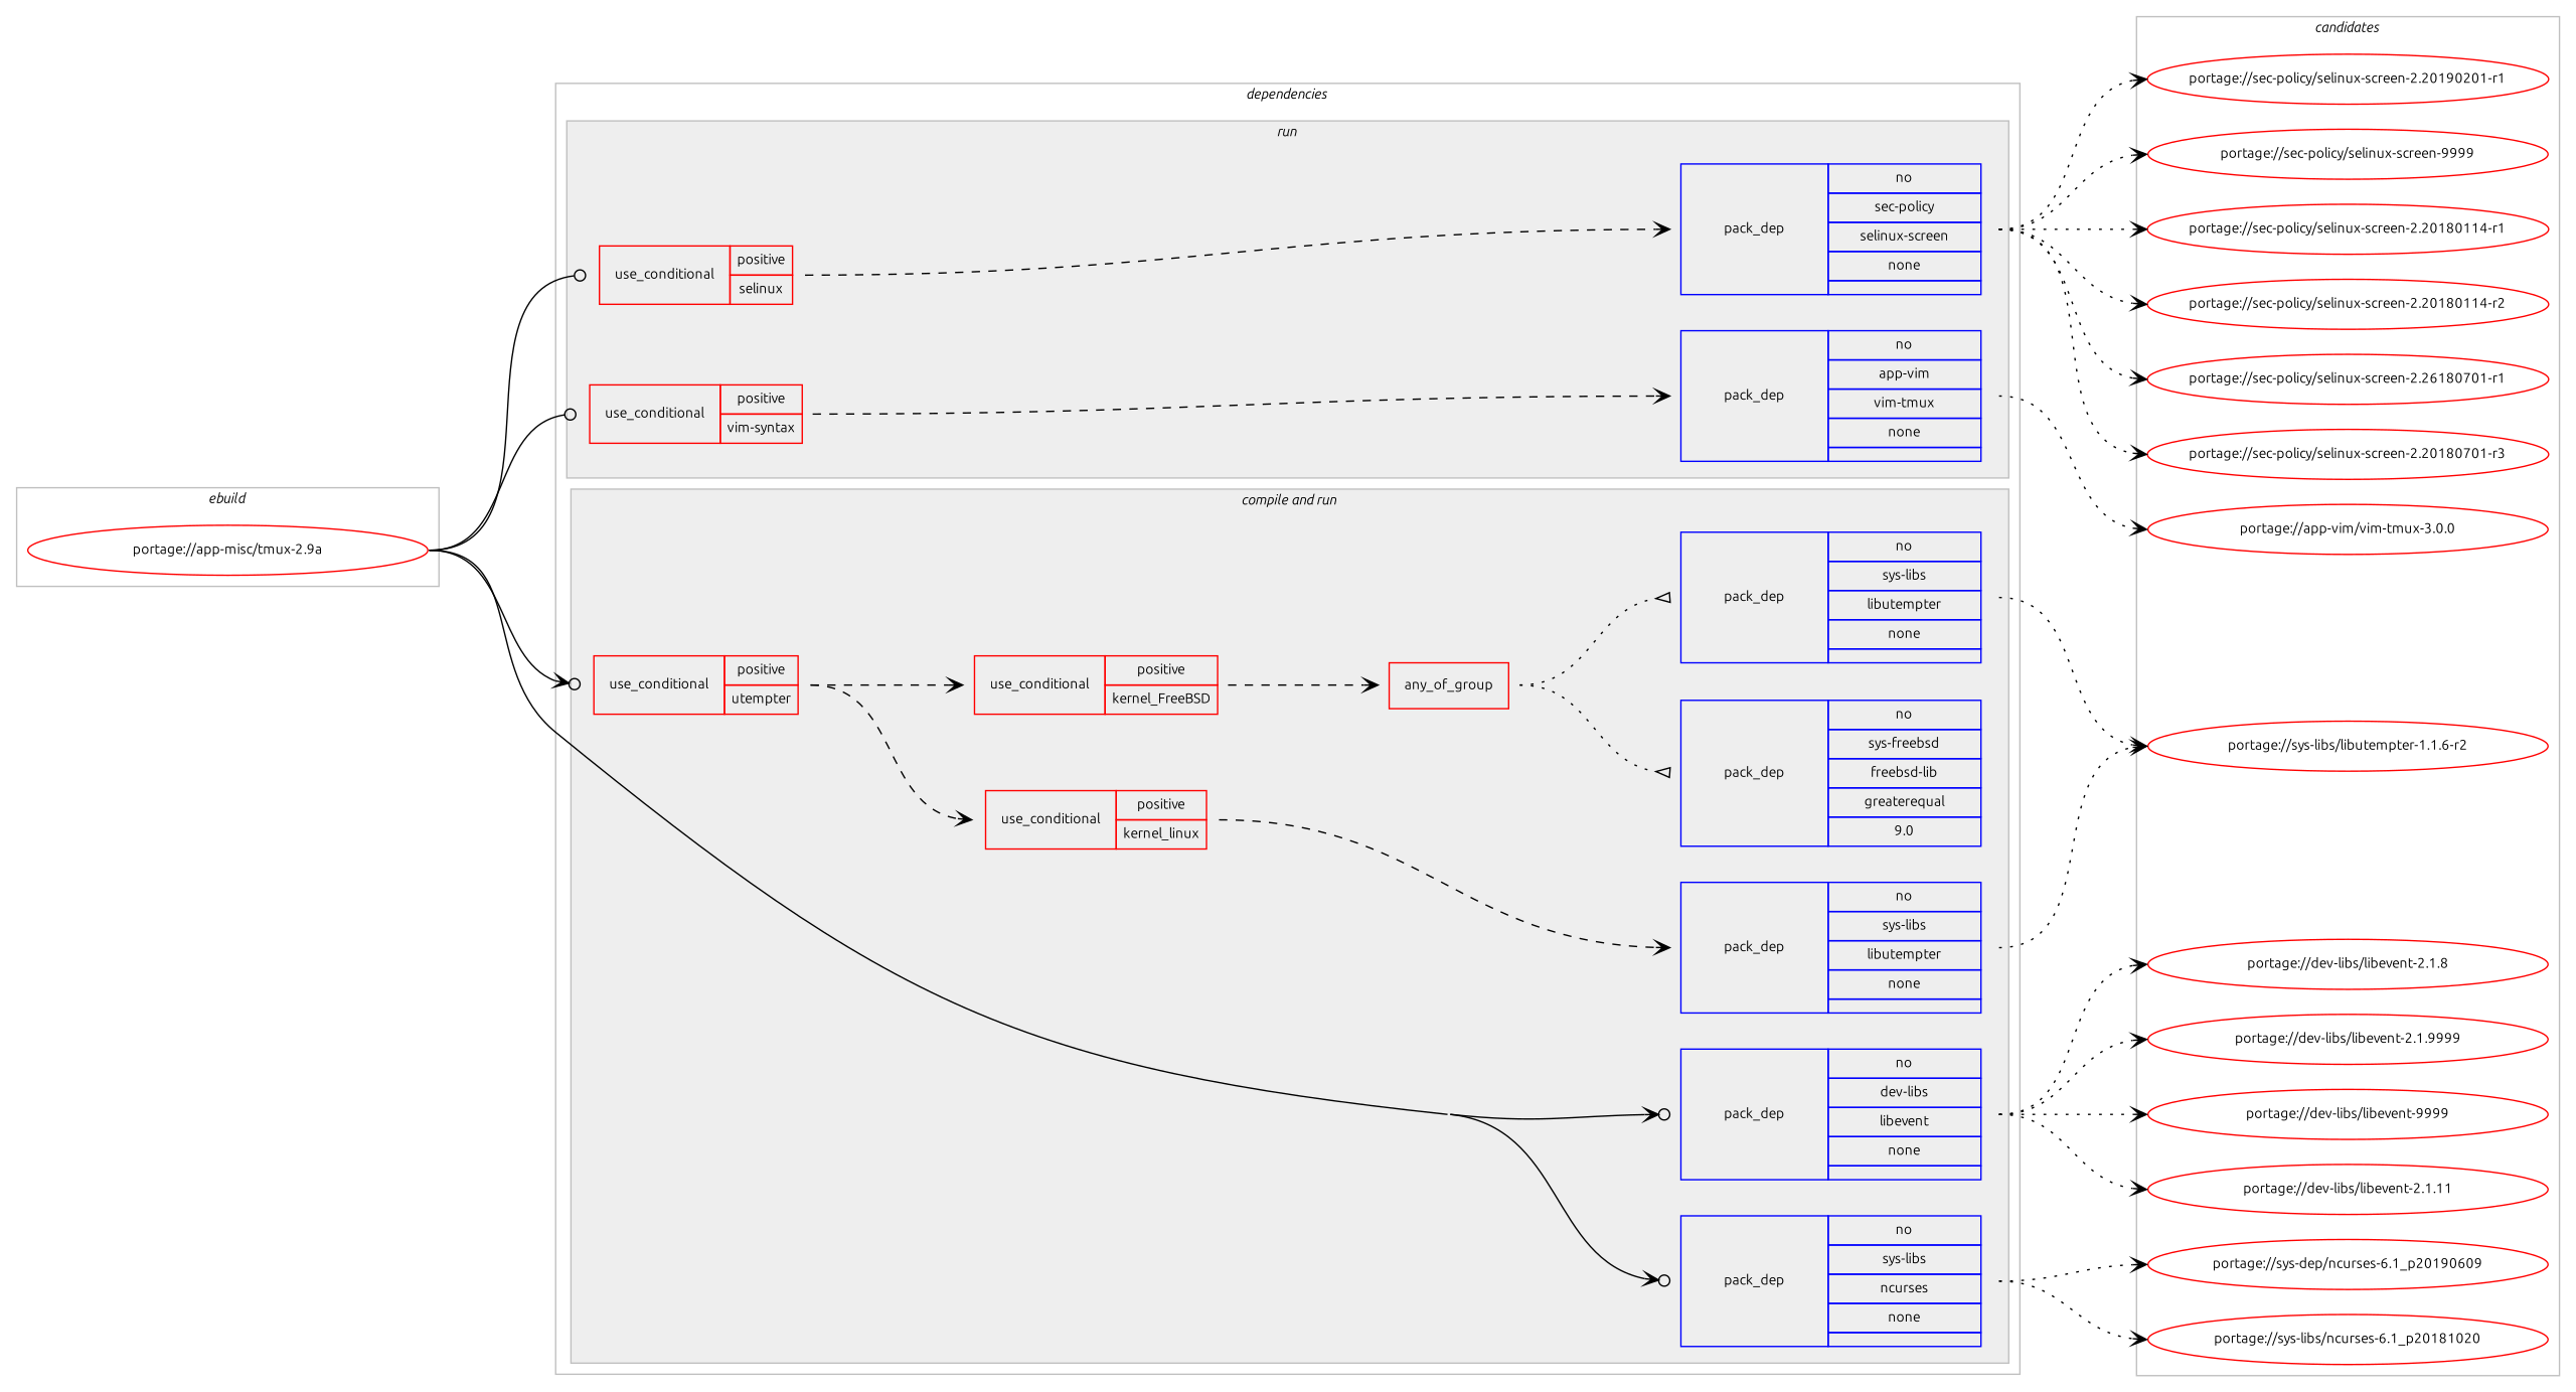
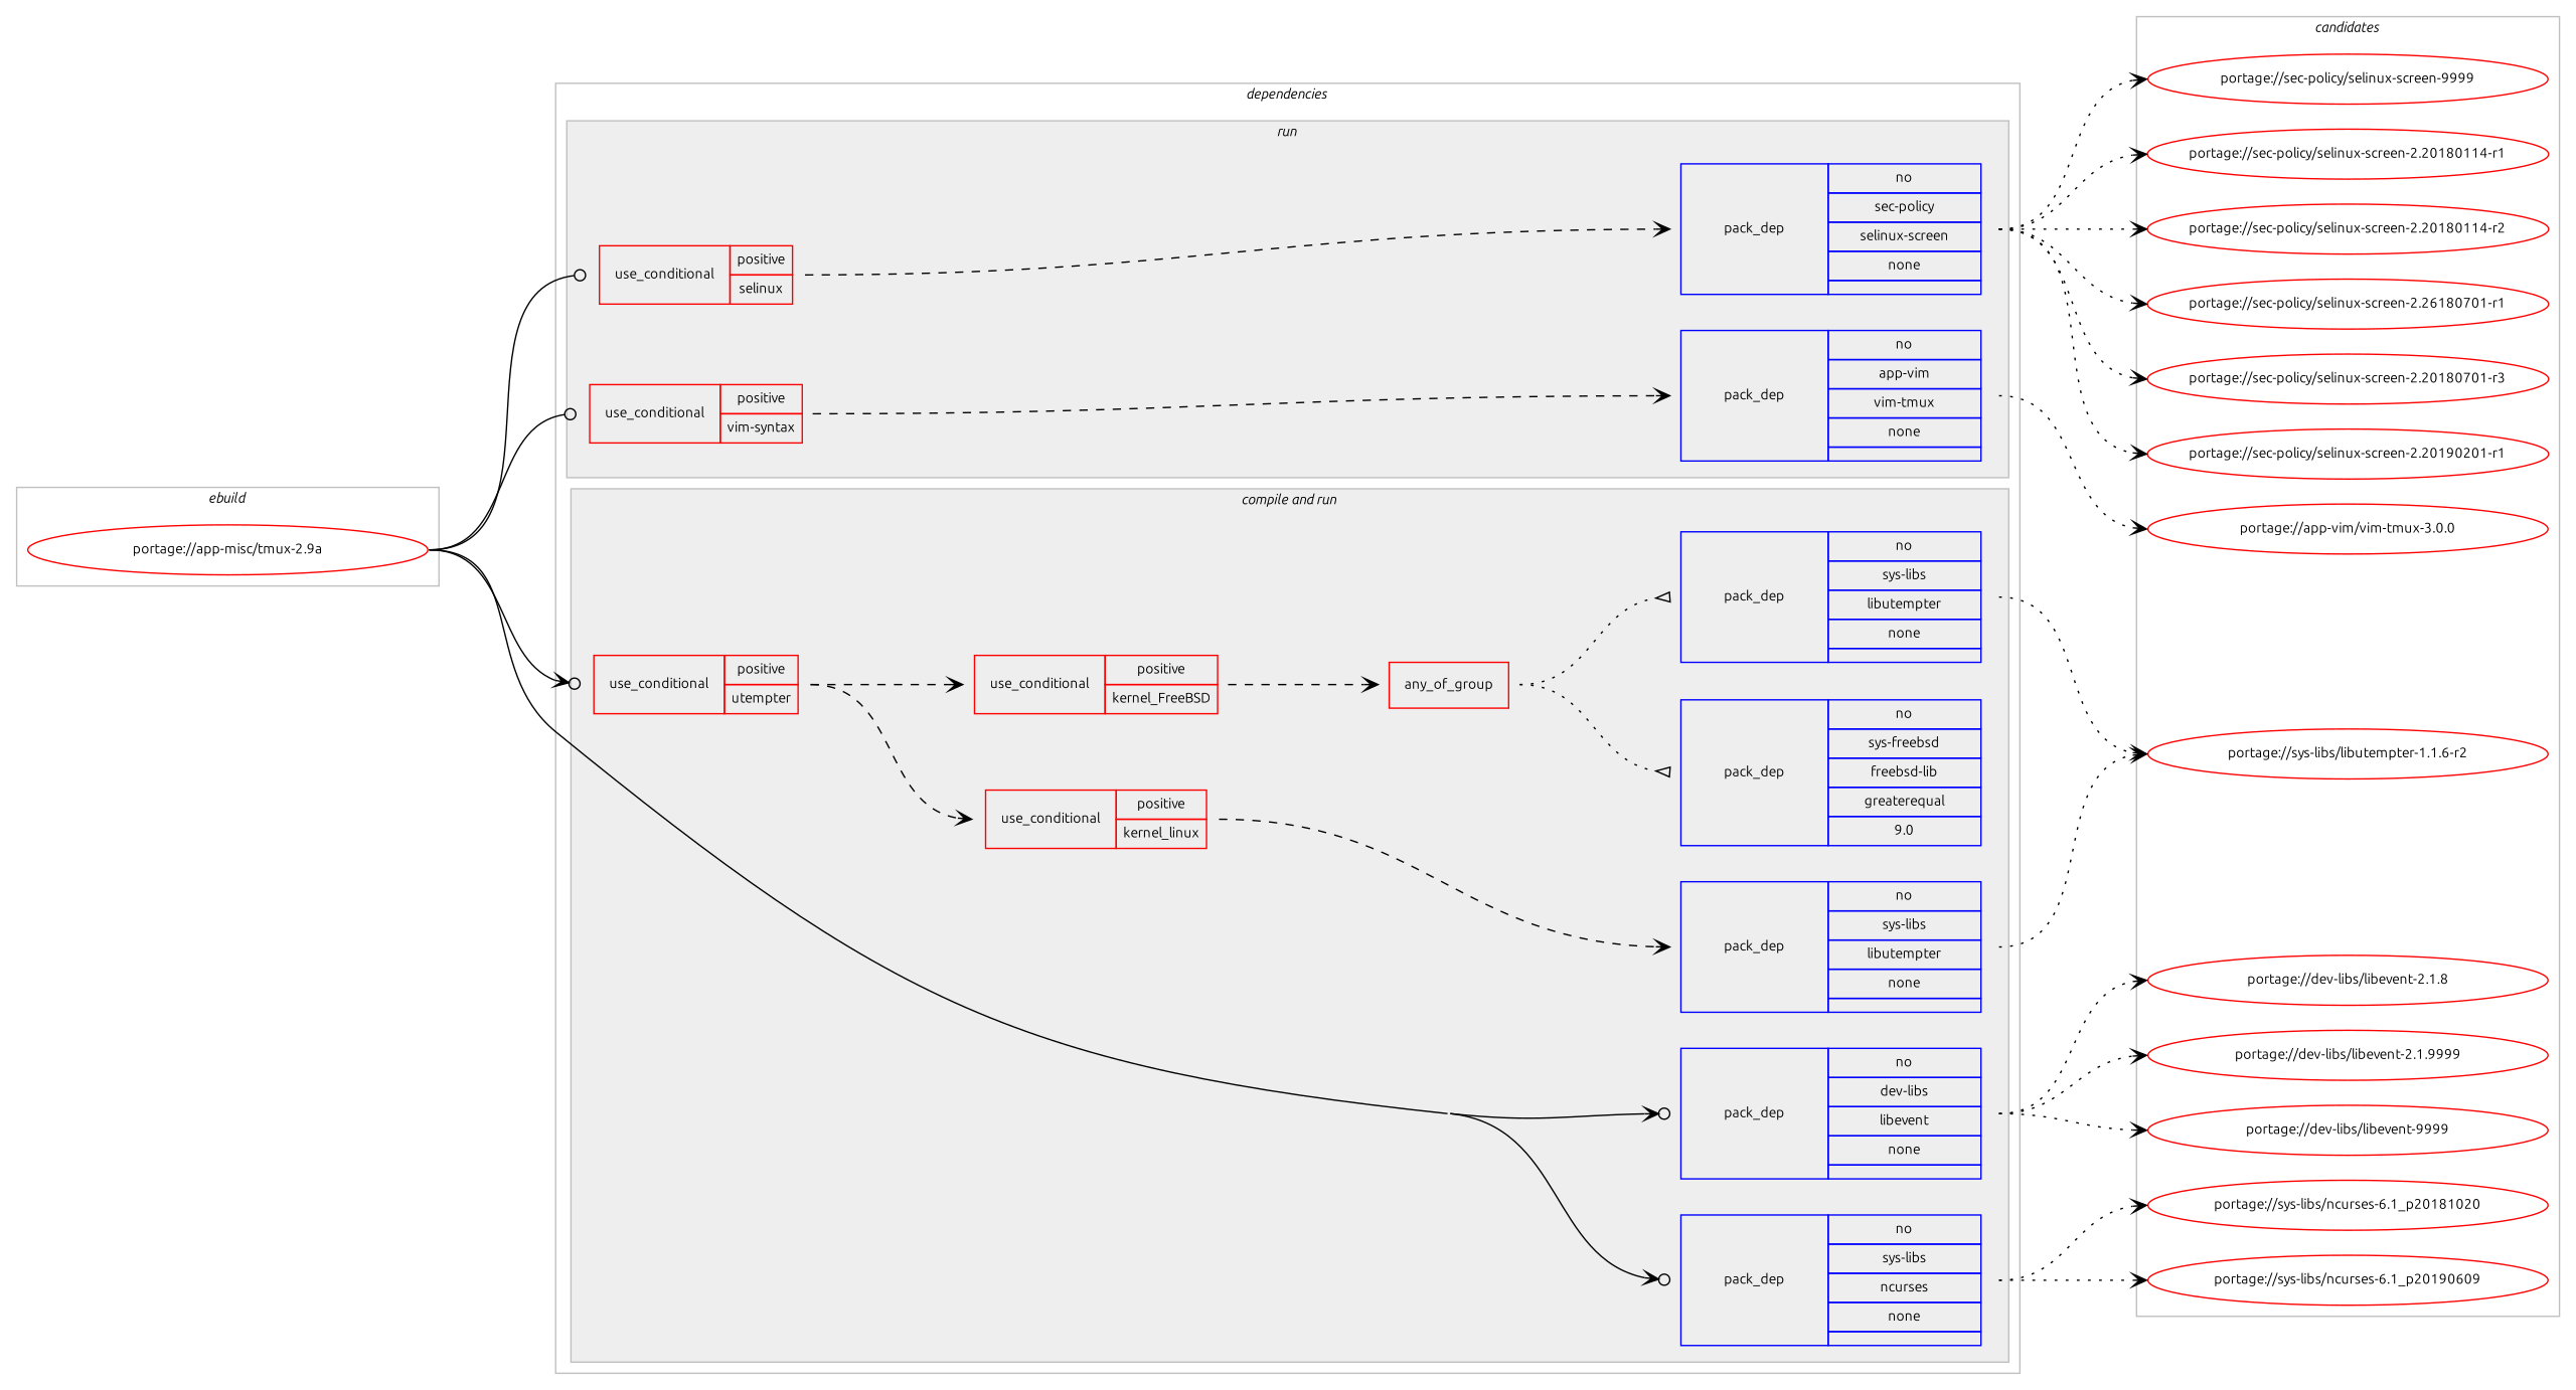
  digraph {
    compound=true
    concentrate=true
    fontname=Ubuntu
    fontsize=10
    newrank=true
    rankdir=LR
    ranksep=1.5
    node [color=red fontname=Ubuntu fontsize=10]
    edge [arrowhead=vee fontname=Ubuntu headport=w style=dotted tailport=e weight=100]
    n1 [label="portage://app-misc/tmux-2.9a" width=4]
    n2 [color=blue label=<<TABLE BORDER="0" CELLBORDER="1" CELLSPACING="0" CELLPADDING="4" WIDTH="220"><TR><TD ROWSPAN="6" CELLPADDING="30">pack_dep</TD></TR><TR><TD WIDTH="110">no</TD></TR><TR><TD>sys-libs</TD></TR><TR><TD>libutempter</TD></TR><TR><TD>none</TD></TR><TR><TD></TD></TR></TABLE>> shape=none]
    n3 [label=<<TABLE BORDER="0" CELLBORDER="1" CELLSPACING="0" CELLPADDING="4"><TR><TD ROWSPAN="3" CELLPADDING="10">use_conditional</TD></TR><TR><TD>positive</TD></TR><TR><TD>kernel_linux</TD></TR></TABLE>> shape=none]
    n4 [color=blue label=<<TABLE BORDER="0" CELLBORDER="1" CELLSPACING="0" CELLPADDING="4" WIDTH="220"><TR><TD ROWSPAN="6" CELLPADDING="30">pack_dep</TD></TR><TR><TD WIDTH="110">no</TD></TR><TR><TD>sys-freebsd</TD></TR><TR><TD>freebsd-lib</TD></TR><TR><TD>greaterequal</TD></TR><TR><TD>9.0</TD></TR></TABLE>> shape=none]
    n5 [color=blue label=<<TABLE BORDER="0" CELLBORDER="1" CELLSPACING="0" CELLPADDING="4" WIDTH="220"><TR><TD ROWSPAN="6" CELLPADDING="30">pack_dep</TD></TR><TR><TD WIDTH="110">no</TD></TR><TR><TD>sys-libs</TD></TR><TR><TD>libutempter</TD></TR><TR><TD>none</TD></TR><TR><TD></TD></TR></TABLE>> shape=none]
    n6 [label=<<TABLE BORDER="0" CELLBORDER="1" CELLSPACING="0" CELLPADDING="4"><TR><TD CELLPADDING="10">any_of_group</TD></TR></TABLE>> shape=none]
    n7 [label=<<TABLE BORDER="0" CELLBORDER="1" CELLSPACING="0" CELLPADDING="4"><TR><TD ROWSPAN="3" CELLPADDING="10">use_conditional</TD></TR><TR><TD>positive</TD></TR><TR><TD>kernel_FreeBSD</TD></TR></TABLE>> shape=none]
    n8 [label=<<TABLE BORDER="0" CELLBORDER="1" CELLSPACING="0" CELLPADDING="4"><TR><TD ROWSPAN="3" CELLPADDING="10">use_conditional</TD></TR><TR><TD>positive</TD></TR><TR><TD>utempter</TD></TR></TABLE>> shape=none]
    n9 [color=blue label=<<TABLE BORDER="0" CELLBORDER="1" CELLSPACING="0" CELLPADDING="4" WIDTH="220"><TR><TD ROWSPAN="6" CELLPADDING="30">pack_dep</TD></TR><TR><TD WIDTH="110">no</TD></TR><TR><TD>dev-libs</TD></TR><TR><TD>libevent</TD></TR><TR><TD>none</TD></TR><TR><TD></TD></TR></TABLE>> shape=none]
    n10 [color=blue label=<<TABLE BORDER="0" CELLBORDER="1" CELLSPACING="0" CELLPADDING="4" WIDTH="220"><TR><TD ROWSPAN="6" CELLPADDING="30">pack_dep</TD></TR><TR><TD WIDTH="110">no</TD></TR><TR><TD>sys-libs</TD></TR><TR><TD>ncurses</TD></TR><TR><TD>none</TD></TR><TR><TD></TD></TR></TABLE>> shape=none]
    n11 [color=blue label=<<TABLE BORDER="0" CELLBORDER="1" CELLSPACING="0" CELLPADDING="4" WIDTH="220"><TR><TD ROWSPAN="6" CELLPADDING="30">pack_dep</TD></TR><TR><TD WIDTH="110">no</TD></TR><TR><TD>sec-policy</TD></TR><TR><TD>selinux-screen</TD></TR><TR><TD>none</TD></TR><TR><TD></TD></TR></TABLE>> shape=none]
    n12 [label=<<TABLE BORDER="0" CELLBORDER="1" CELLSPACING="0" CELLPADDING="4"><TR><TD ROWSPAN="3" CELLPADDING="10">use_conditional</TD></TR><TR><TD>positive</TD></TR><TR><TD>selinux</TD></TR></TABLE>> shape=none]
    n13 [color=blue label=<<TABLE BORDER="0" CELLBORDER="1" CELLSPACING="0" CELLPADDING="4" WIDTH="220"><TR><TD ROWSPAN="6" CELLPADDING="30">pack_dep</TD></TR><TR><TD WIDTH="110">no</TD></TR><TR><TD>app-vim</TD></TR><TR><TD>vim-tmux</TD></TR><TR><TD>none</TD></TR><TR><TD></TD></TR></TABLE>> shape=none]
    n14 [label=<<TABLE BORDER="0" CELLBORDER="1" CELLSPACING="0" CELLPADDING="4"><TR><TD ROWSPAN="3" CELLPADDING="10">use_conditional</TD></TR><TR><TD>positive</TD></TR><TR><TD>vim-syntax</TD></TR></TABLE>> shape=none]
    n15 [label="portage://sys-libs/libutempter-1.1.6-r2" width=4]
-   n16 [label="portage://dev-libs/libevent-2.1.11" width=4]
    n17 [label="portage://dev-libs/libevent-2.1.8" width=4]
    n18 [label="portage://dev-libs/libevent-2.1.9999" width=4]
    n19 [label="portage://dev-libs/libevent-9999" width=4]
    n20 [label="portage://sys-libs/ncurses-6.1_p20181020" width=4]
-   n21 [label="portage://sys-dep/ncurses-6.1_p20190609" width=4]
+   n21 [label="portage://sys-libs/ncurses-6.1_p20190609" width=4]
    n22 [label="portage://sec-policy/selinux-screen-2.20180114-r1" width=4]
    n23 [label="portage://sec-policy/selinux-screen-2.20180114-r2" width=4]
    n24 [label="portage://sec-policy/selinux-screen-2.26180701-r1" width=4]
    n25 [label="portage://sec-policy/selinux-screen-2.20180701-r3" width=4]
    n26 [label="portage://sec-policy/selinux-screen-2.20190201-r1" width=4]
    n27 [label="portage://sec-policy/selinux-screen-9999" width=4]
    n28 [label="portage://app-vim/vim-tmux-3.0.0" width=4]
    subgraph cluster_1 {
      color=gray
      label=<<i>ebuild</i>>
      rank=same
      n1
    }
    subgraph cluster_2 {
      color=gray
      label=<<i>dependencies</i>>
      subgraph cluster_3 {
        color=gray
        fillcolor="#eeeeee"
        label=<<i>compile</i>>
        style=filled
      }
      subgraph cluster_4 {
        color=gray
        fillcolor="#eeeeee"
        label=<<i>compile and run</i>>
        style=filled
        subgraph sub_5 {
          color=gray
          fillcolor="#eeeeee"
          label=<<i>compile and run</i>>
          style=filled
          n8
          subgraph sub_6 {
            color=gray
            fillcolor="#eeeeee"
            label=<<i>compile and run</i>>
            style=filled
            n3
            subgraph sub_7 {
              color=gray
              fillcolor="#eeeeee"
              label=<<i>compile and run</i>>
              style=filled
              n2
            }
          }
          subgraph sub_8 {
            color=gray
            fillcolor="#eeeeee"
            label=<<i>compile and run</i>>
            style=filled
            n7
            subgraph sub_9 {
              color=gray
              fillcolor="#eeeeee"
              label=<<i>compile and run</i>>
              style=filled
              n6
              subgraph sub_10 {
                color=gray
                fillcolor="#eeeeee"
                label=<<i>compile and run</i>>
                style=filled
                n4
              }
              subgraph sub_11 {
                color=gray
                fillcolor="#eeeeee"
                label=<<i>compile and run</i>>
                style=filled
                n5
              }
            }
          }
        }
        subgraph sub_12 {
          color=gray
          fillcolor="#eeeeee"
          label=<<i>compile and run</i>>
          style=filled
          n9
        }
        subgraph sub_13 {
          color=gray
          fillcolor="#eeeeee"
          label=<<i>compile and run</i>>
          style=filled
          n10
        }
      }
      subgraph cluster_14 {
        color=gray
        fillcolor="#eeeeee"
        label=<<i>run</i>>
        style=filled
        subgraph sub_15 {
          color=gray
          fillcolor="#eeeeee"
          label=<<i>run</i>>
          style=filled
          n12
          subgraph sub_16 {
            color=gray
            fillcolor="#eeeeee"
            label=<<i>run</i>>
            style=filled
            n11
          }
        }
        subgraph sub_17 {
          color=gray
          fillcolor="#eeeeee"
          label=<<i>run</i>>
          style=filled
          n14
          subgraph sub_18 {
            color=gray
            fillcolor="#eeeeee"
            label=<<i>run</i>>
            style=filled
            n13
          }
        }
      }
    }
    subgraph cluster_19 {
      color=gray
      label=<<i>candidates</i>>
      rank=same
      subgraph sub_20 {
        color=black
        label=<<i>candidates</i>>
        nodesep=1
        rank=same
        n15
      }
      subgraph sub_21 {
        color=black
        label=<<i>candidates</i>>
        nodesep=1
        rank=same
      }
      subgraph sub_22 {
        color=black
        label=<<i>candidates</i>>
        nodesep=1
        rank=same
        n15
      }
      subgraph sub_23 {
        color=black
        label=<<i>candidates</i>>
        nodesep=1
        rank=same
-       n16
        n17
        n18
        n19
      }
      subgraph sub_24 {
        color=black
        label=<<i>candidates</i>>
        nodesep=1
        rank=same
        n20
        n21
      }
      subgraph sub_25 {
        color=black
        label=<<i>candidates</i>>
        nodesep=1
        rank=same
        n22
        n23
        n24
        n25
        n26
        n27
      }
      subgraph sub_26 {
        color=black
        label=<<i>candidates</i>>
        nodesep=1
        rank=same
        n28
      }
    }
    n1 -> n8 [arrowhead=odotvee style=solid weight=20]
    n1 -> n9 [arrowhead=odotvee style=solid weight=20]
    n1 -> n10 [arrowhead=odotvee style=solid weight=20]
    n1 -> n12 [arrowhead=odot style=solid weight=20]
    n1 -> n14 [arrowhead=odot style=solid weight=20]
    n2 -> n15
    n3 -> n2 [style=dashed weight=20]
    n5 -> n15
    n6 -> n4 [arrowhead=oinv weight=20]
    n6 -> n5 [arrowhead=oinv weight=20]
    n7 -> n6 [style=dashed weight=20]
    n8 -> n3 [style=dashed weight=20]
    n8 -> n7 [style=dashed weight=20]
-   n9 -> n16
    n9 -> n17
    n9 -> n18
    n9 -> n19
    n10 -> n20
    n10 -> n21
    n11 -> n22
    n11 -> n23
    n11 -> n24
    n11 -> n25
    n11 -> n26
    n11 -> n27
    n12 -> n11 [style=dashed weight=20]
    n13 -> n28
    n14 -> n13 [style=dashed weight=20]
  }
